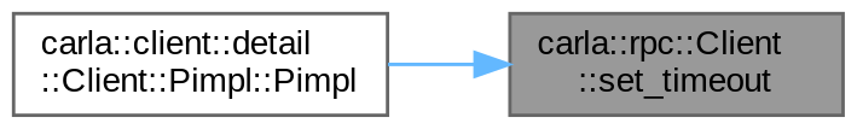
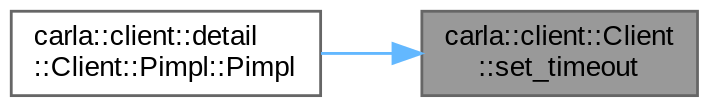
  digraph {
    rankdir=RL
    fontname="Liberation Sans"
    node [fontname="Liberation Sans" fontsize=10 shape=box style=filled]
-   n1 [color=gray40 fillcolor=grey60 fontcolor=black height=0.2 label="carla::rpc::Client\l::set_timeout" width=0.4]
+   n1 [color=gray40 fillcolor=grey60 fontcolor=black height=0.2 label="carla::client::Client\l::set_timeout" width=0.4]
    n2 [color=grey40 fillcolor=white height=0.2 label="carla::client::detail\l::Client::Pimpl::Pimpl" width=0.4]
    n1 -> n2 [color=steelblue1 dir=back fontname="Liberation Sans" fontsize=10 labelfontname=Helvetica labelfontsize=10 style=solid]
  }
